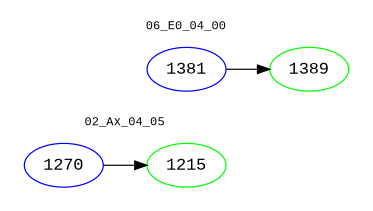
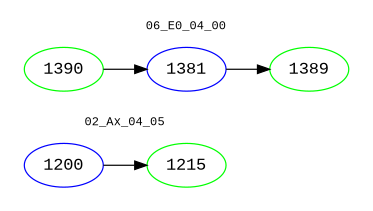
  digraph {
    fontname="Liberation Mono"
    rankdir=LR
    node [color=green fontname="Liberation Mono"]
    edge [color=black fontname="Liberation Mono" style=solid]
-   n1 [color=blue label=1270]
+   n1 [color=blue label=1200]
    n2 [label=1215]
+   n3 [label=1390]
    n4 [color=blue label=1381]
    n5 [label=1389]
    subgraph cluster_1 {
      color=white
      fontsize=10
      label="02_Ax_04_05"
      n1
      n2
    }
    subgraph cluster_2 {
      color=white
      fontsize=10
      label="06_E0_04_00"
+     n3
      n4
      n5
    }
    n1 -> n2
+   n3 -> n4
    n4 -> n5
  }
